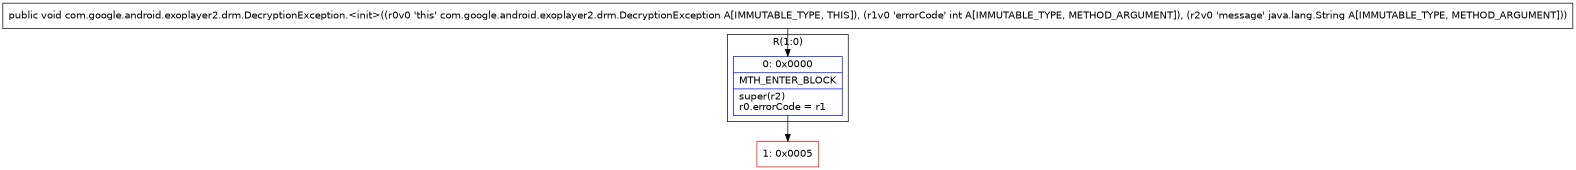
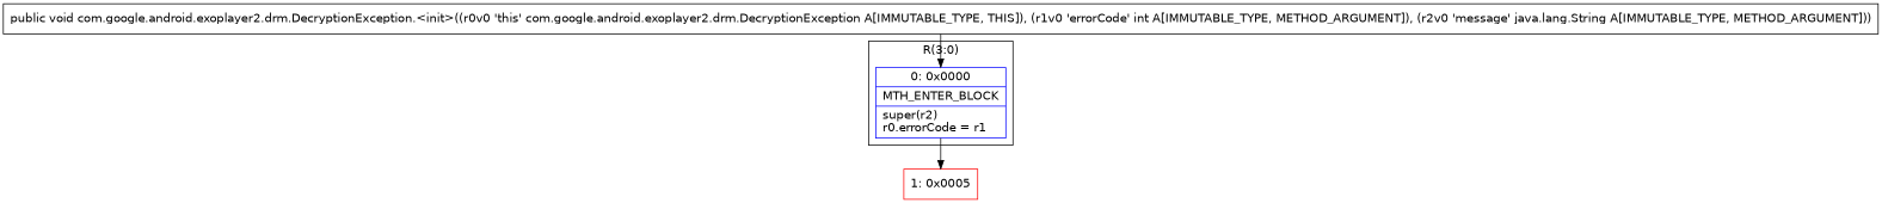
  digraph {
    fontname="DejaVu Sans"
    node [shape=record fontname="DejaVu Sans"]
    edge [fontname="DejaVu Sans"]
    n1 [color=blue label="{0\:\ 0x0000|MTH_ENTER_BLOCK\l|super(r2)\lr0.errorCode = r1\l}"]
    n2 [color=red label="{1\:\ 0x0005}"]
    n3 [label="{public void com.google.android.exoplayer2.drm.DecryptionException.\<init\>((r0v0 'this' com.google.android.exoplayer2.drm.DecryptionException A[IMMUTABLE_TYPE, THIS]), (r1v0 'errorCode' int A[IMMUTABLE_TYPE, METHOD_ARGUMENT]), (r2v0 'message' java.lang.String A[IMMUTABLE_TYPE, METHOD_ARGUMENT])) }"]
    subgraph cluster_1 {
-     label="R(1:0)"
+     label="R(3:0)"
      n1
    }
    n1 -> n2
    n3 -> n1
  }
